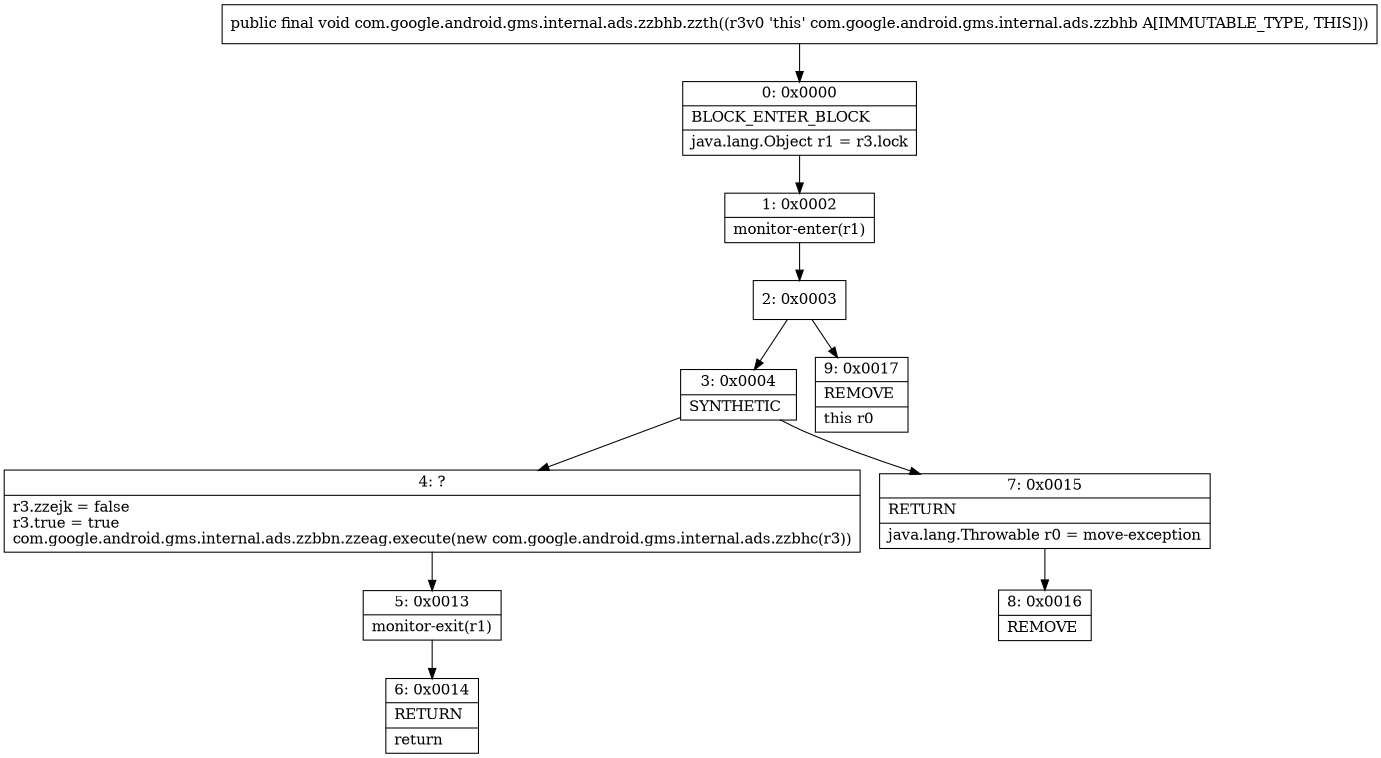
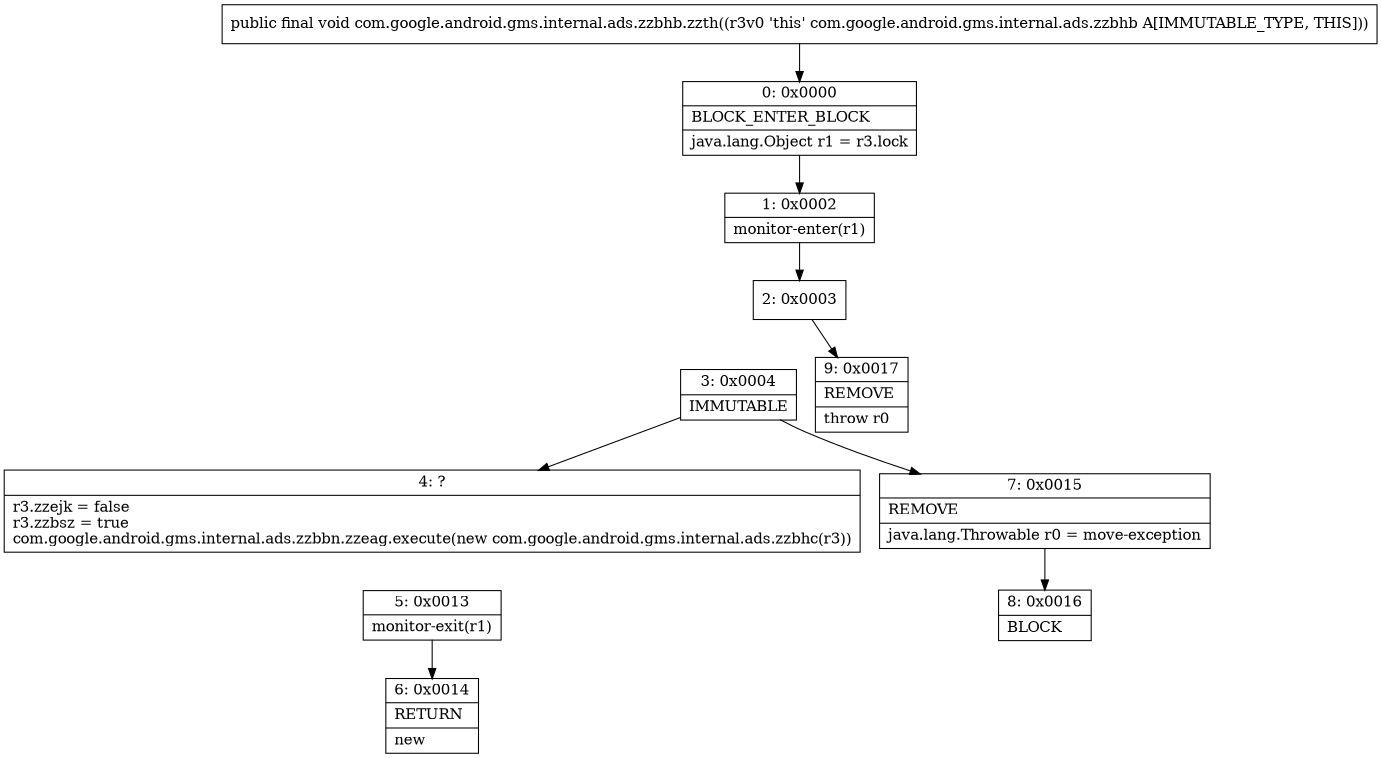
  digraph {
    node [shape=record]
    n1 [label="{0\:\ 0x0000|BLOCK_ENTER_BLOCK\l|java.lang.Object r1 = r3.lock\l}"]
    n2 [label="{1\:\ 0x0002|monitor\-enter(r1)\l}"]
    n3 [label="{2\:\ 0x0003}"]
-   n4 [label="{3\:\ 0x0004|SYNTHETIC\l}"]
-   n5 [label="{9\:\ 0x0017|REMOVE\l|this r0\l}"]
-   n6 [label="{4\:\ ?|r3.zzejk = false\lr3.true = true\lcom.google.android.gms.internal.ads.zzbbn.zzeag.execute(new com.google.android.gms.internal.ads.zzbhc(r3))\l}"]
-   n7 [label="{7\:\ 0x0015|RETURN\l|java.lang.Throwable r0 = move\-exception\l}"]
+   n4 [label="{3\:\ 0x0004|IMMUTABLE\l}"]
+   n5 [label="{9\:\ 0x0017|REMOVE\l|throw r0\l}"]
+   n6 [label="{4\:\ ?|r3.zzejk = false\lr3.zzbsz = true\lcom.google.android.gms.internal.ads.zzbbn.zzeag.execute(new com.google.android.gms.internal.ads.zzbhc(r3))\l}"]
+   n7 [label="{7\:\ 0x0015|REMOVE\l|java.lang.Throwable r0 = move\-exception\l}"]
    n8 [label="{5\:\ 0x0013|monitor\-exit(r1)\l}"]
-   n9 [label="{8\:\ 0x0016|REMOVE\l}"]
-   n10 [label="{6\:\ 0x0014|RETURN\l|return\l}"]
+   n9 [label="{8\:\ 0x0016|BLOCK\l}"]
+   n10 [label="{6\:\ 0x0014|RETURN\l|new\l}"]
    n11 [label="{public final void com.google.android.gms.internal.ads.zzbhb.zzth((r3v0 'this' com.google.android.gms.internal.ads.zzbhb A[IMMUTABLE_TYPE, THIS])) }"]
    n1 -> n2
    n2 -> n3
-   n3 -> n4
    n3 -> n5
    n4 -> n6
    n4 -> n7
-   n6 -> n8
    n7 -> n9
    n8 -> n10
    n11 -> n1
  }
